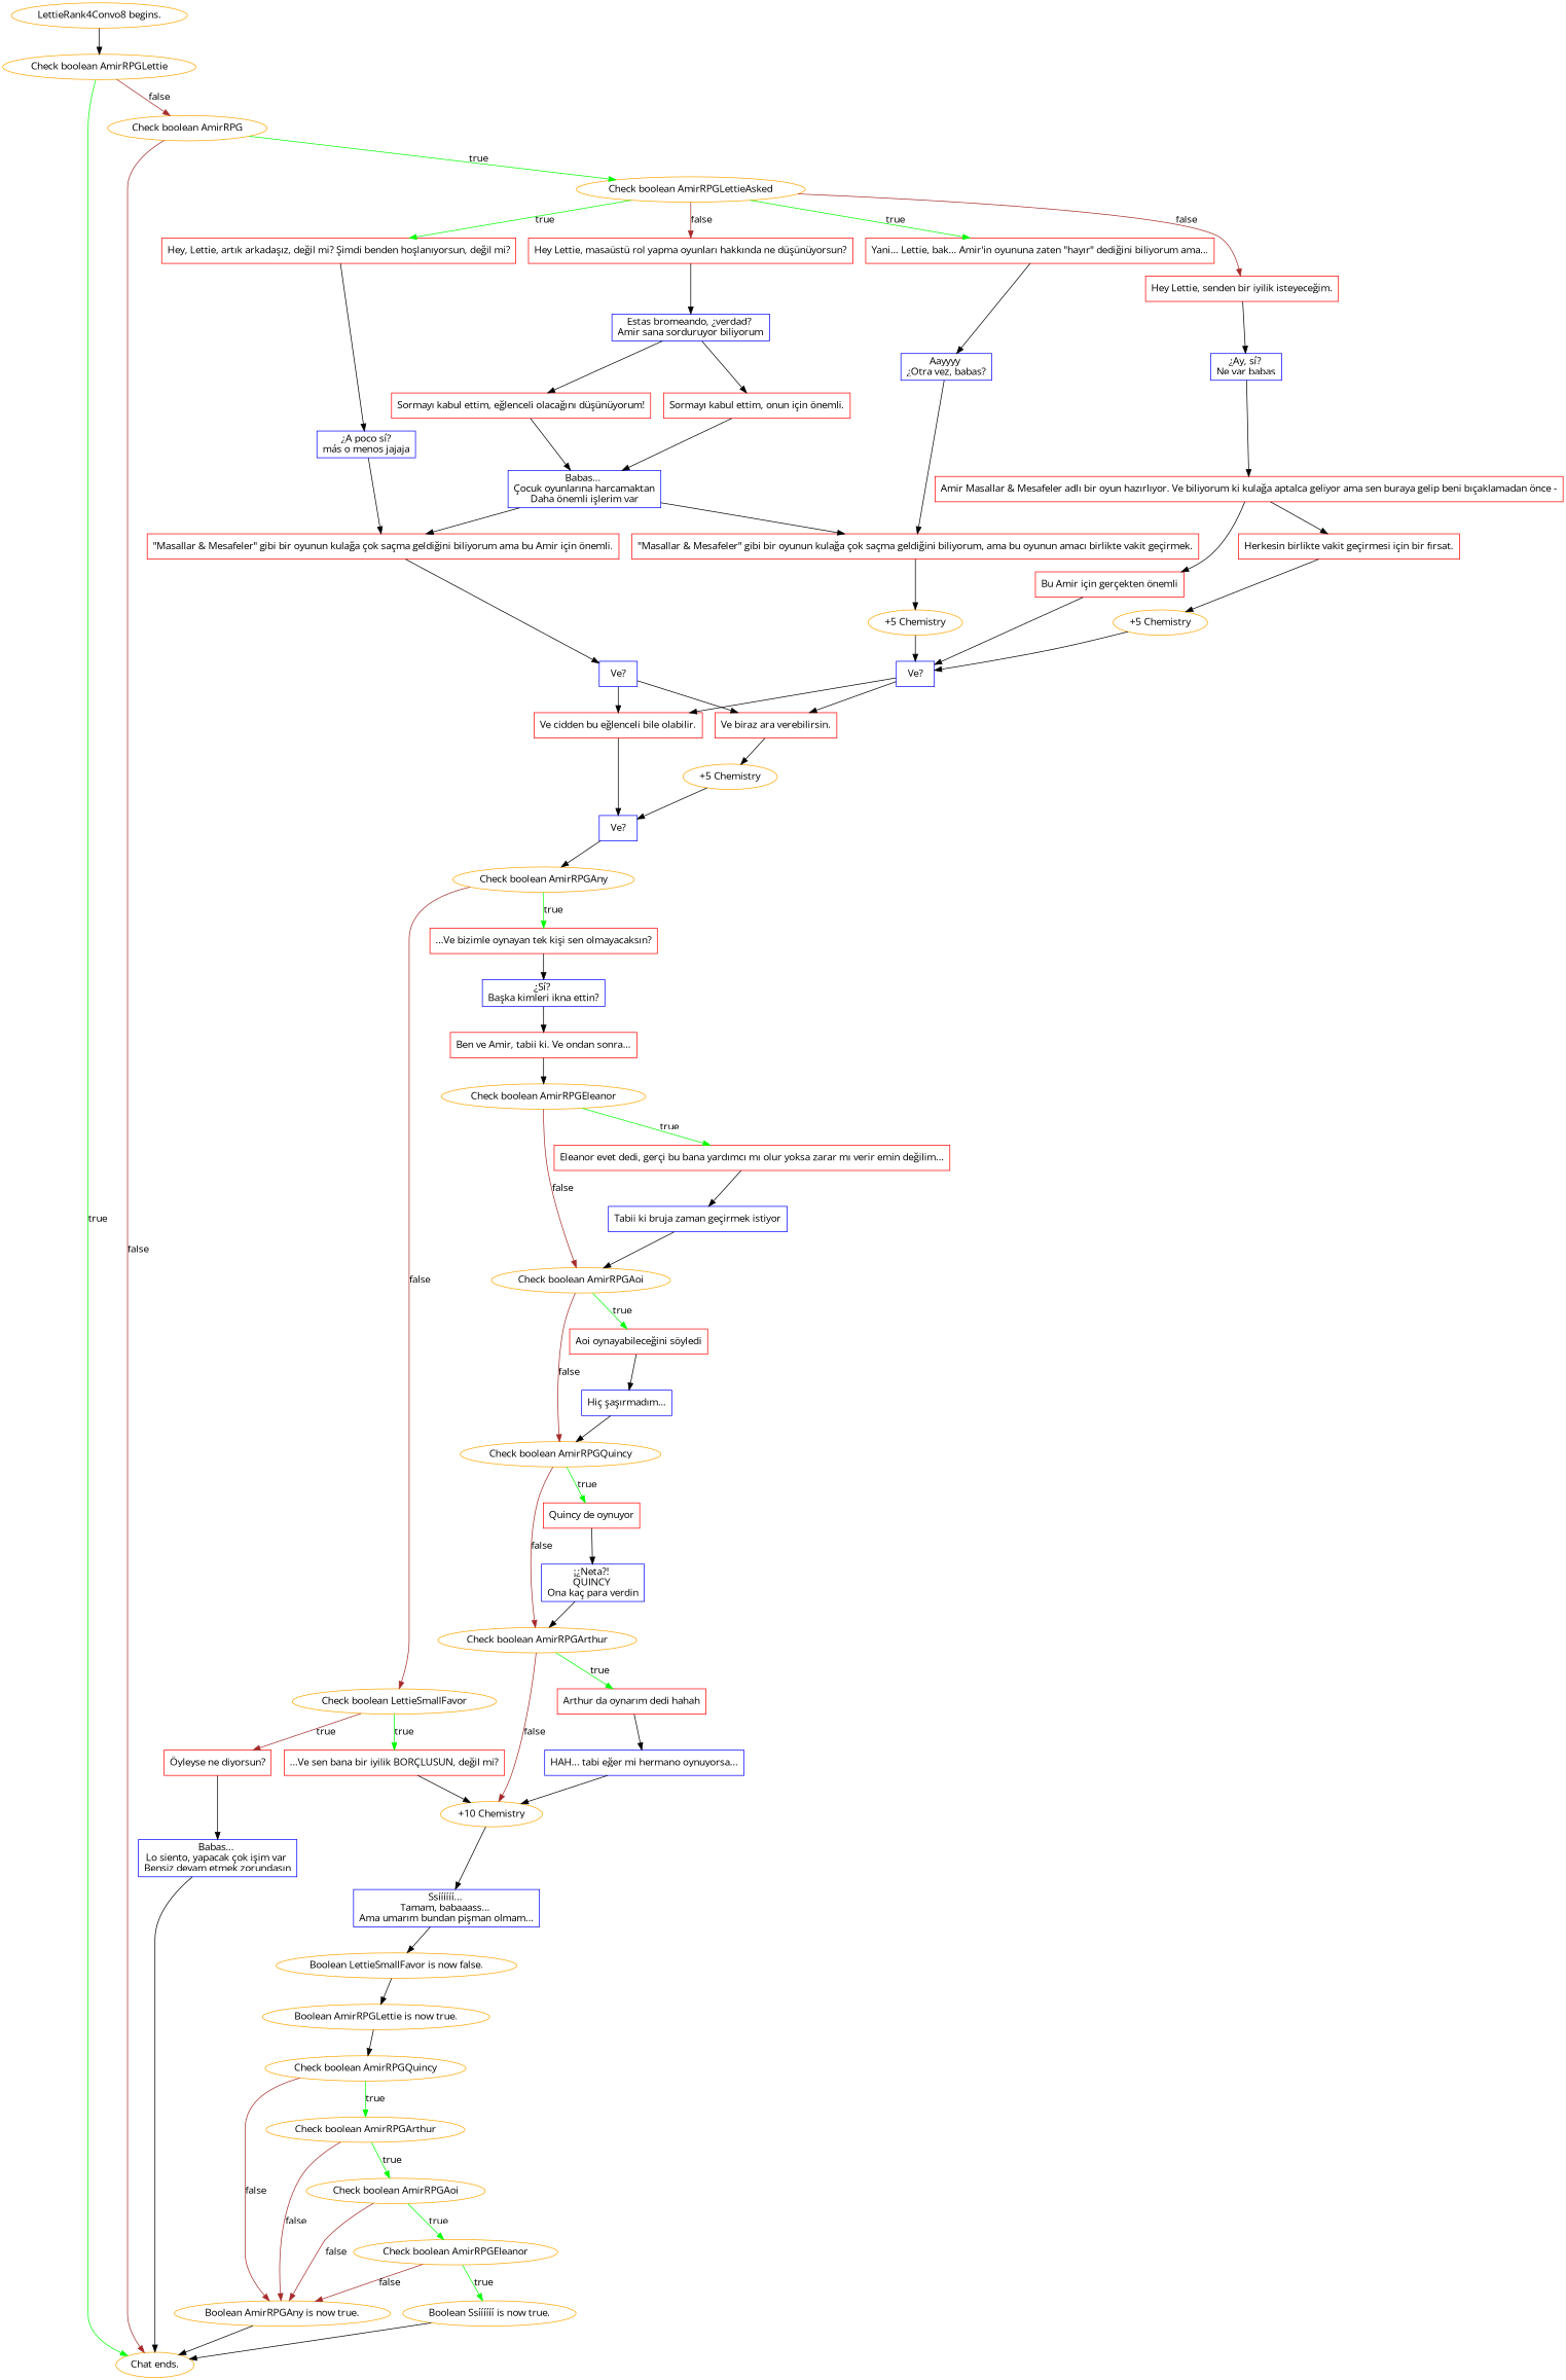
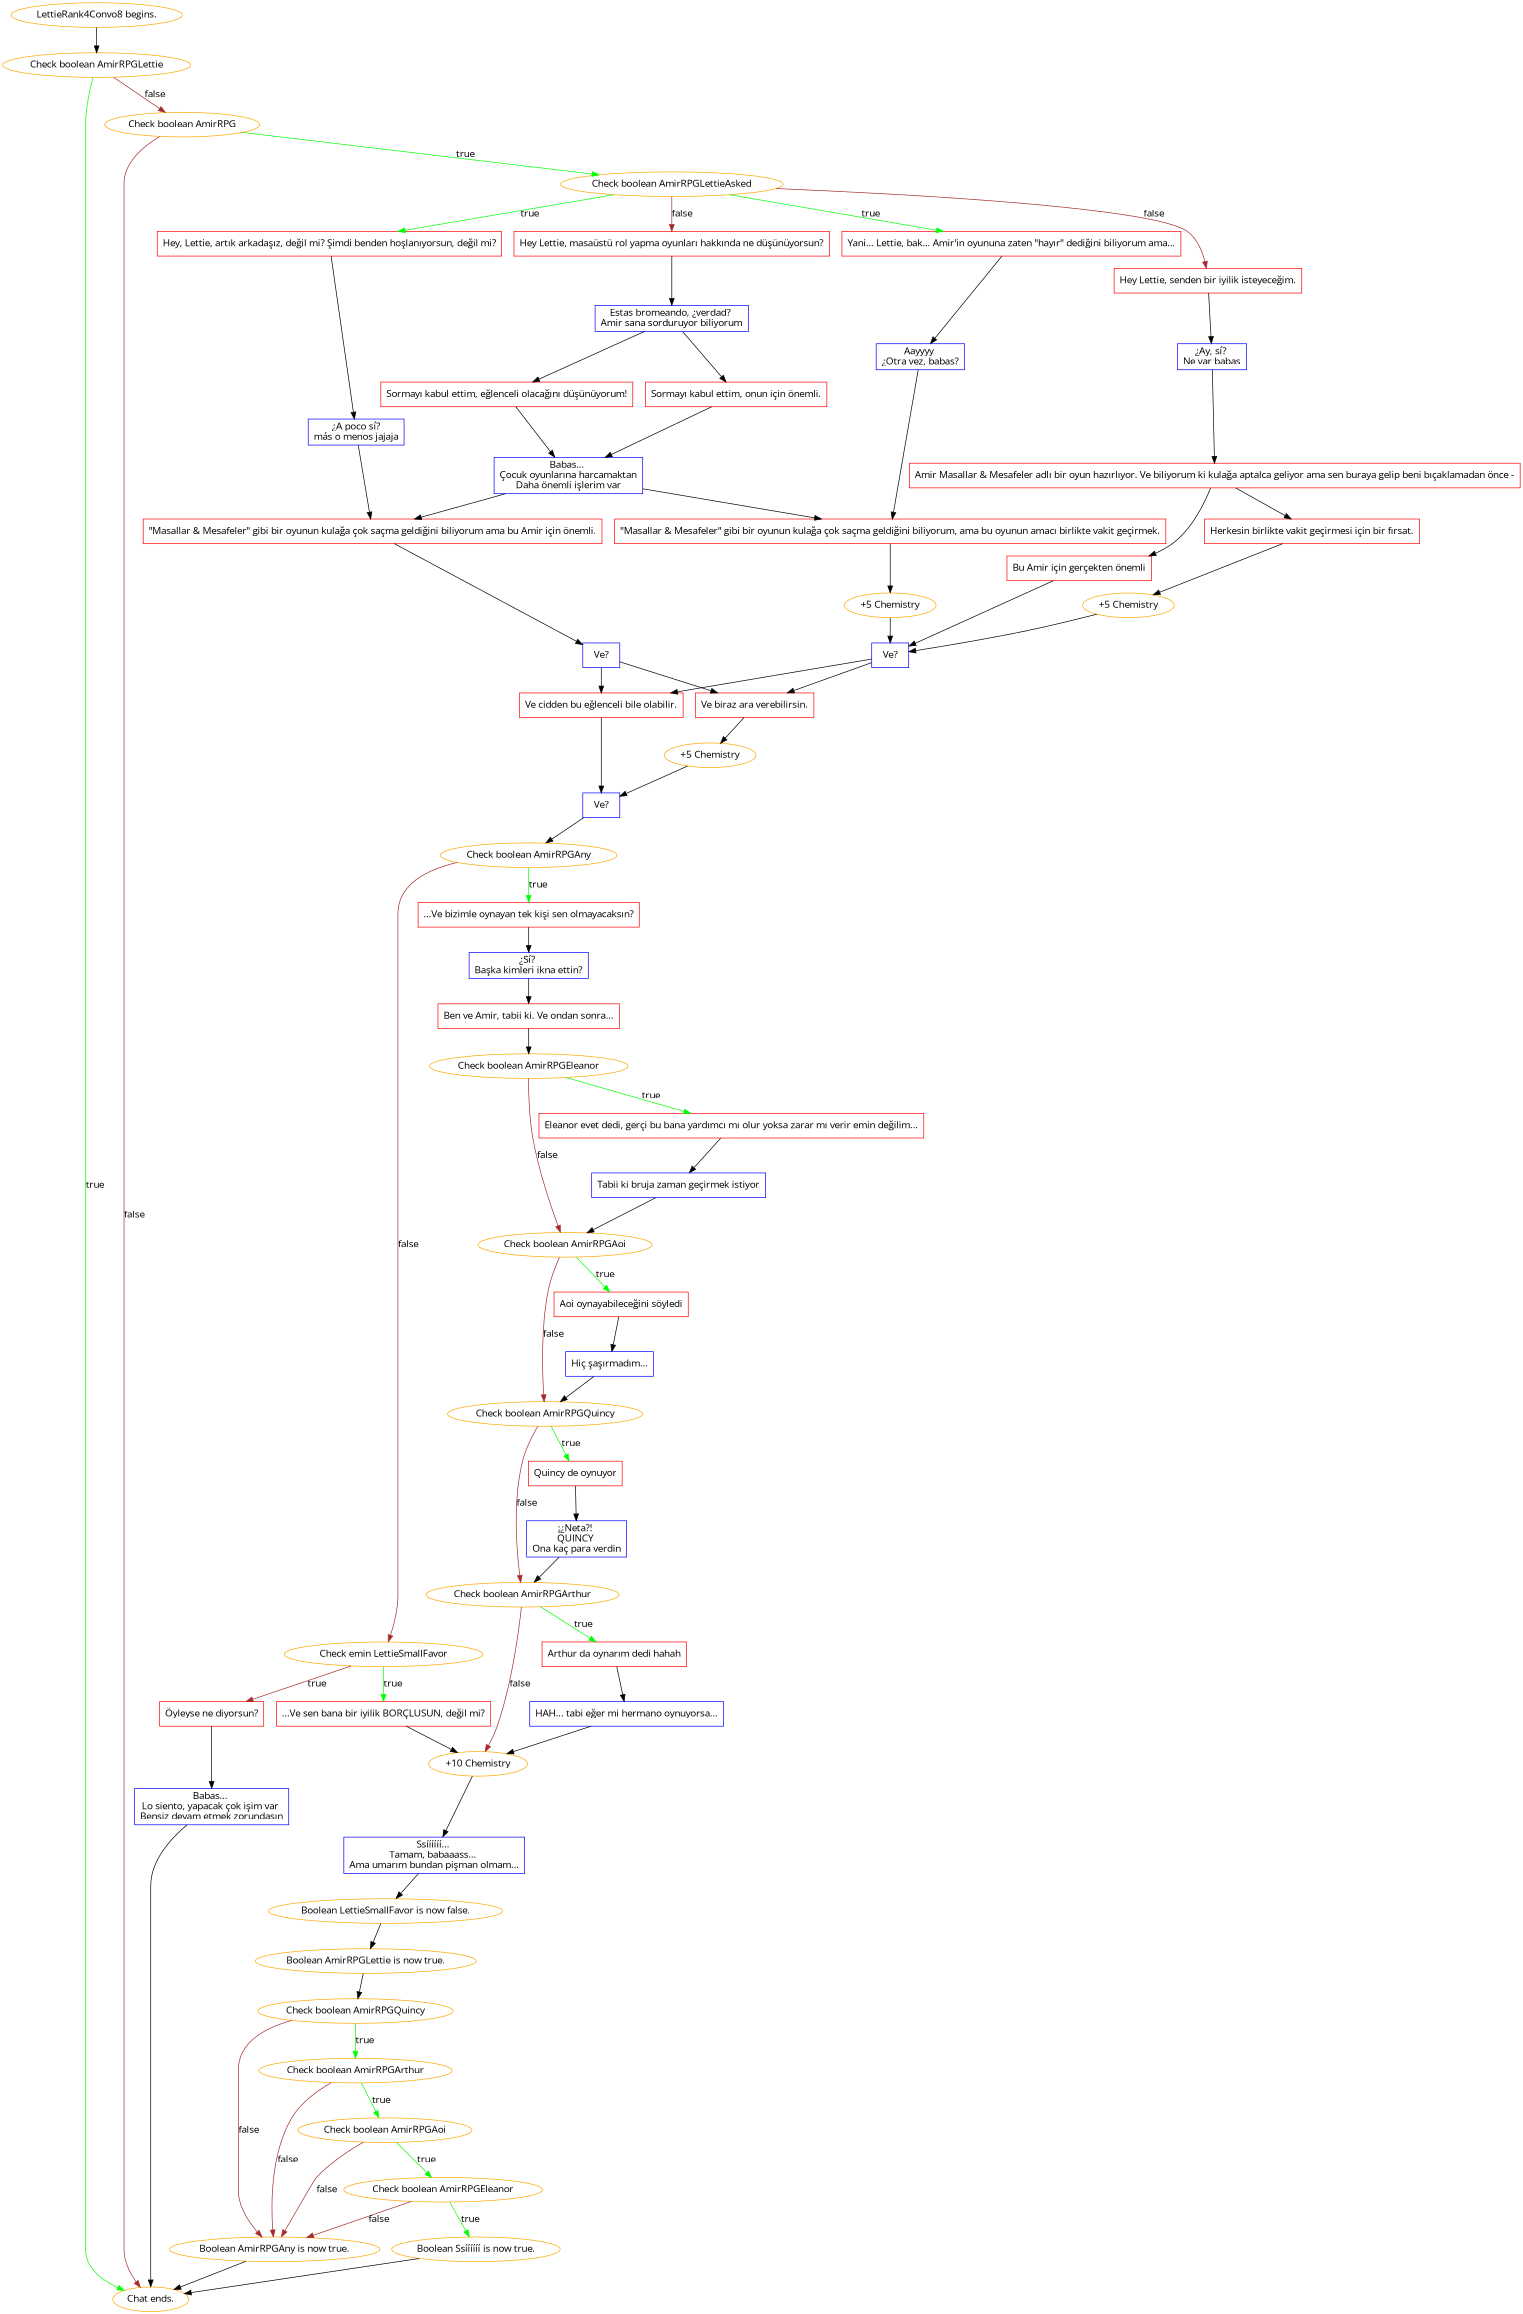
  digraph {
    fontname="Open Sans"
    node [color=orange fontname="Open Sans" shape=box]
    edge [fontname="Open Sans"]
    "LettieRank4Convo8 begins." [shape=""]
    n2 [label="Check boolean AmirRPGLettie" shape=""]
    "Chat ends." [shape=""]
    n4 [label="Check boolean AmirRPG" shape=""]
    n5 [label="Check boolean AmirRPGLettieAsked" shape=""]
    n6 [color=red label="Yani... Lettie, bak... Amir'in oyununa zaten \"hayır\" dediğini biliyorum ama..."]
    n7 [color=red label="Hey, Lettie, artık arkadaşız, değil mi? Şimdi benden hoşlanıyorsun, değil mi?"]
    n8 [color=red label="Hey Lettie, masaüstü rol yapma oyunları hakkında ne düşünüyorsun?"]
    n9 [color=red label="Hey Lettie, senden bir iyilik isteyeceğim."]
    n10 [color=blue label="Aayyyy \n¿Otra vez, babas?"]
    n11 [color=blue label="¿A poco sí?\nmás o menos jajaja"]
    n12 [color=blue label="Estas bromeando, ¿verdad? \nAmir sana sorduruyor biliyorum"]
    n13 [color=blue label="¿Ay, sí? \nNe var babas"]
    n14 [color=red label="\"Masallar & Mesafeler\" gibi bir oyunun kulağa çok saçma geldiğini biliyorum, ama bu oyunun amacı birlikte vakit geçirmek."]
    n15 [color=red label="\"Masallar & Mesafeler\" gibi bir oyunun kulağa çok saçma geldiğini biliyorum ama bu Amir için önemli."]
    n16 [color=red label="Sormayı kabul ettim, eğlenceli olacağını düşünüyorum!"]
    n17 [color=red label="Sormayı kabul ettim, onun için önemli."]
    n18 [color=red label="Amir Masallar & Mesafeler adlı bir oyun hazırlıyor. Ve biliyorum ki kulağa aptalca geliyor ama sen buraya gelip beni bıçaklamadan önce -"]
    n19 [label="+5 Chemistry" shape=""]
    n20 [color=blue label="Ve?"]
    n21 [color=blue label="Babas... \nÇocuk oyunlarına harcamaktan\nDaha önemli işlerim var"]
    n22 [color=red label="Herkesin birlikte vakit geçirmesi için bir fırsat."]
    n23 [color=red label="Bu Amir için gerçekten önemli"]
    n24 [color=blue label="Ve?"]
    n25 [color=red label="Ve cidden bu eğlenceli bile olabilir."]
    n26 [color=red label="Ve biraz ara verebilirsin."]
    n27 [label="+5 Chemistry" shape=""]
    n28 [color=blue label="Ve?"]
    n29 [label="+5 Chemistry" shape=""]
    n30 [label="Check boolean AmirRPGAny" shape=""]
    n31 [color=red label="...Ve bizimle oynayan tek kişi sen olmayacaksın?"]
-   n32 [label="Check boolean LettieSmallFavor" shape=""]
+   n32 [label="Check emin LettieSmallFavor" shape=""]
    n33 [color=blue label="¿Sí? \nBaşka kimleri ikna ettin?"]
    n34 [color=red label="...Ve sen bana bir iyilik BORÇLUSUN, değil mi?"]
    n35 [color=red label="Öyleyse ne diyorsun?"]
    n36 [color=red label="Ben ve Amir, tabii ki. Ve ondan sonra..."]
    n37 [label="+10 Chemistry" shape=""]
    n38 [color=blue label="Babas... \nLo siento, yapacak çok işim var \nBensiz devam etmek zorundasın"]
    n39 [label="Check boolean AmirRPGEleanor" shape=""]
    n40 [color=blue label="Ssíííííí... \nTamam, babaaass... \nAma umarım bundan pişman olmam..."]
    n41 [color=red label="Eleanor evet dedi, gerçi bu bana yardımcı mı olur yoksa zarar mı verir emin değilim..."]
    n42 [label="Check boolean AmirRPGAoi" shape=""]
    n43 [label="Boolean LettieSmallFavor is now false." shape=""]
    n44 [color=blue label="Tabii ki bruja zaman geçirmek istiyor"]
    n45 [color=red label="Aoi oynayabileceğini söyledi"]
    n46 [label="Check boolean AmirRPGQuincy" shape=""]
    n47 [label="Boolean AmirRPGLettie is now true." shape=""]
    n48 [color=blue label="Hiç şaşırmadım..."]
    n49 [color=red label="Quincy de oynuyor"]
    n50 [label="Check boolean AmirRPGArthur" shape=""]
    n51 [label="Check boolean AmirRPGQuincy" shape=""]
    n52 [color=blue label="¡¿Neta?! \nQUINCY \nOna kaç para verdin"]
    n53 [color=red label="Arthur da oynarım dedi hahah"]
    n54 [label="Check boolean AmirRPGArthur" shape=""]
    n55 [label="Boolean AmirRPGAny is now true." shape=""]
    n56 [color=blue label="HAH... tabi eğer mi hermano oynuyorsa..."]
    n57 [label="Check boolean AmirRPGAoi" shape=""]
    n58 [label="Check boolean AmirRPGEleanor" shape=""]
    n59 [label="Boolean Ssíííííí is now true." shape=""]
    "LettieRank4Convo8 begins." -> n2
    n2 -> "Chat ends." [color=green label=true]
    n2 -> n4 [color=brown label=false]
    n4 -> "Chat ends." [color=brown label=false]
    n4 -> n5 [color=green label=true]
    n5 -> n6 [color=green label=true]
    n5 -> n7 [color=green label=true]
    n5 -> n8 [color=brown label=false]
    n5 -> n9 [color=brown label=false]
    n6 -> n10
    n7 -> n11
    n8 -> n12
    n9 -> n13
    n10 -> n14
    n11 -> n15
    n12 -> n16
    n12 -> n17
    n13 -> n18
    n14 -> n19
    n15 -> n20
    n16 -> n21
    n17 -> n21
    n18 -> n22
    n18 -> n23
    n19 -> n24
    n20 -> n25
    n20 -> n26
    n21 -> n14
    n21 -> n15
    n22 -> n27
    n23 -> n24
    n24 -> n25
    n24 -> n26
    n25 -> n28
    n26 -> n29
    n27 -> n24
    n28 -> n30
    n29 -> n28
    n30 -> n31 [color=green label=true]
    n30 -> n32 [color=brown label=false]
    n31 -> n33
    n32 -> n34 [color=green label=true]
    n32 -> n35 [color=brown label=true]
    n33 -> n36
    n34 -> n37
    n35 -> n38
    n36 -> n39
    n37 -> n40
    n38 -> "Chat ends."
    n39 -> n41 [color=green label=true]
    n39 -> n42 [color=brown label=false]
    n40 -> n43
    n41 -> n44
    n42 -> n45 [color=green label=true]
    n42 -> n46 [color=brown label=false]
    n43 -> n47
    n44 -> n42
    n45 -> n48
    n46 -> n49 [color=green label=true]
    n46 -> n50 [color=brown label=false]
    n47 -> n51
    n48 -> n46
    n49 -> n52
    n50 -> n37 [color=brown label=false]
    n50 -> n53 [color=green label=true]
    n51 -> n54 [color=green label=true]
    n51 -> n55 [color=brown label=false]
    n52 -> n50
    n53 -> n56
    n54 -> n55 [color=brown label=false]
    n54 -> n57 [color=green label=true]
    n55 -> "Chat ends."
    n56 -> n37
    n57 -> n55 [color=brown label=false]
    n57 -> n58 [color=green label=true]
    n58 -> n55 [color=brown label=false]
    n58 -> n59 [color=green label=true]
    n59 -> "Chat ends."
  }
